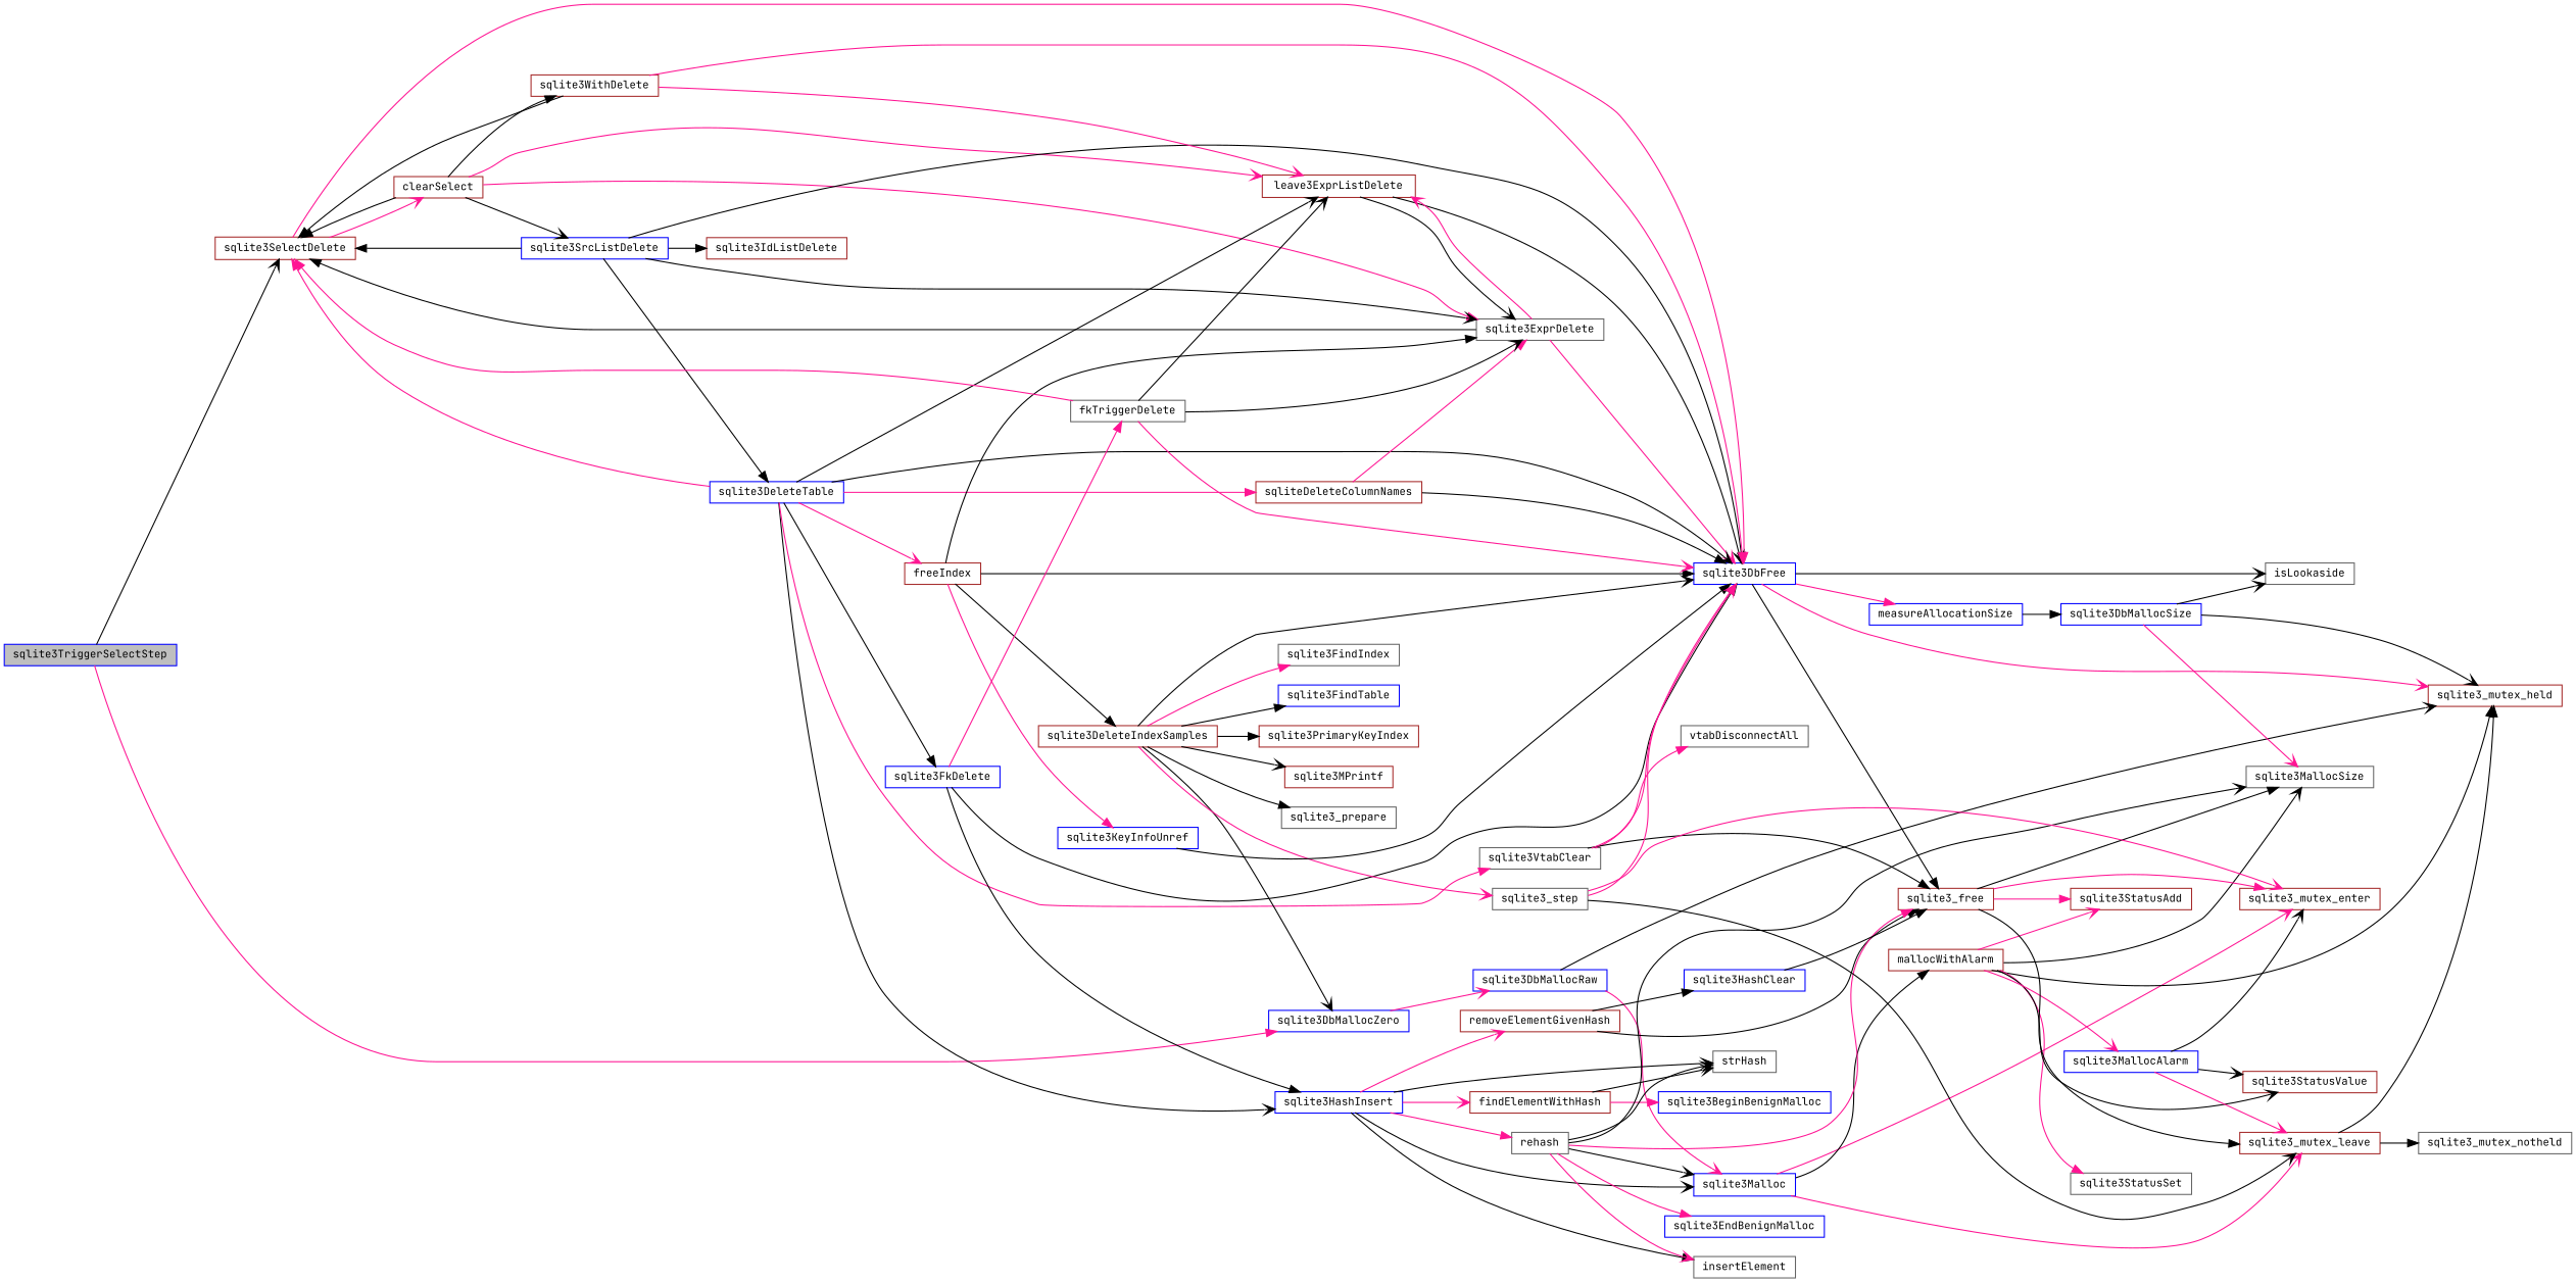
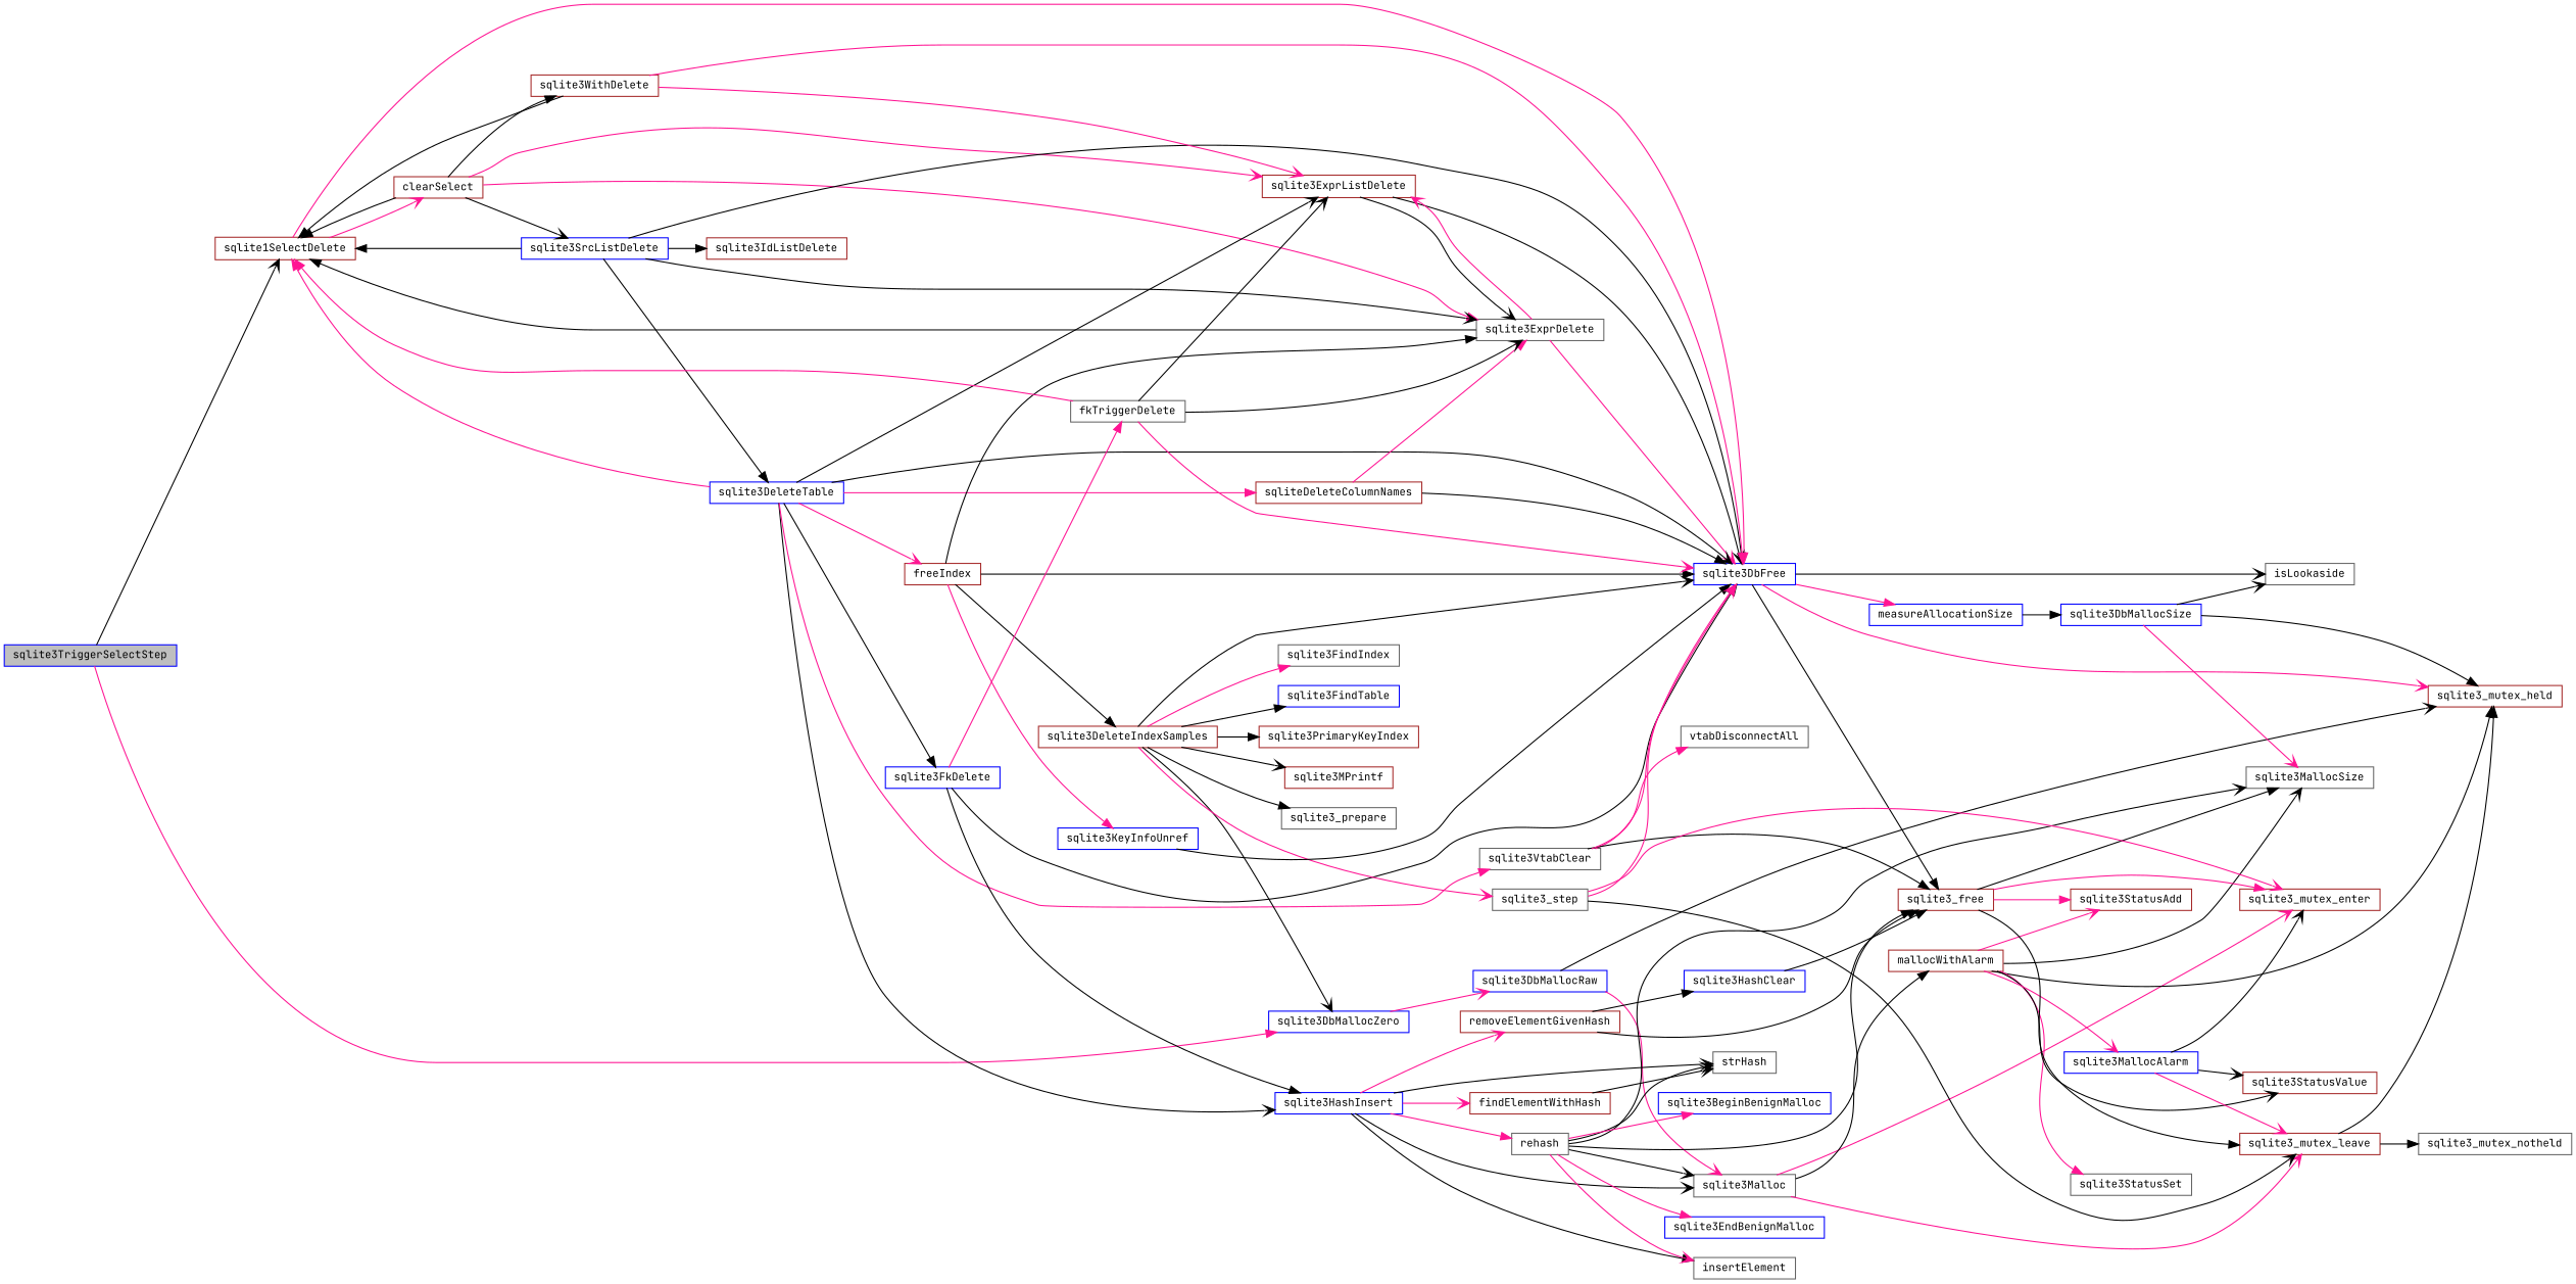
  digraph {
    fontname="JetBrains Mono"
    rankdir=LR
    node [color=brown fillcolor=white fontname="JetBrains Mono" fontsize=10 shape=record style=filled]
    edge [arrowhead=normal color=black fontname="JetBrains Mono" fontsize=10 labelfontname=FreeSans labelfontsize=10 style=solid]
    n1 [color=blue fillcolor=grey75 fontcolor=black height=0.2 label=sqlite3TriggerSelectStep width=0.4]
    n2 [color=blue height=0.2 label=sqlite3DbMallocZero width=0.4]
-   n3 [height=0.2 label=sqlite3SelectDelete width=0.4]
+   n3 [height=0.2 label=sqlite1SelectDelete width=0.4]
    n4 [color=blue height=0.2 label=sqlite3DbMallocRaw width=0.4]
    n5 [height=0.2 label=clearSelect width=0.4]
    n6 [color=blue height=0.2 label=sqlite3DbFree width=0.4]
    n7 [height=0.2 label=sqlite3_mutex_held width=0.4]
-   n8 [color=blue height=0.2 label=sqlite3Malloc width=0.4]
+   n8 [color=gray40 height=0.2 label=sqlite3Malloc width=0.4]
    n9 [height=0.2 label=sqlite3_mutex_enter width=0.4]
    n10 [height=0.2 label=mallocWithAlarm width=0.4]
    n11 [height=0.2 label=sqlite3_mutex_leave width=0.4]
    n12 [color=gray40 height=0.2 label=sqlite3StatusSet width=0.4]
    n13 [height=0.2 label=sqlite3StatusValue width=0.4]
    n14 [color=blue height=0.2 label=sqlite3MallocAlarm width=0.4]
    n15 [color=gray40 height=0.2 label=sqlite3MallocSize width=0.4]
    n16 [height=0.2 label=sqlite3StatusAdd width=0.4]
    n17 [color=gray40 height=0.2 label=sqlite3_mutex_notheld width=0.4]
-   n18 [height=0.2 label=leave3ExprListDelete width=0.4]
+   n18 [height=0.2 label=sqlite3ExprListDelete width=0.4]
    n19 [color=gray40 height=0.2 label=sqlite3ExprDelete width=0.4]
    n20 [color=blue height=0.2 label=sqlite3SrcListDelete width=0.4]
    n21 [height=0.2 label=sqlite3WithDelete width=0.4]
    n22 [color=blue height=0.2 label=measureAllocationSize width=0.4]
    n23 [color=gray40 height=0.2 label=isLookaside width=0.4]
    n24 [height=0.2 label=sqlite3_free width=0.4]
    n25 [color=blue height=0.2 label=sqlite3DeleteTable width=0.4]
    n26 [height=0.2 label=sqlite3IdListDelete width=0.4]
    n27 [color=blue height=0.2 label=sqlite3DbMallocSize width=0.4]
    n28 [color=blue height=0.2 label=sqlite3HashInsert width=0.4]
    n29 [height=0.2 label=freeIndex width=0.4]
    n30 [color=blue height=0.2 label=sqlite3FkDelete width=0.4]
    n31 [height=0.2 label=sqliteDeleteColumnNames width=0.4]
    n32 [color=gray40 height=0.2 label=sqlite3VtabClear width=0.4]
    n33 [height=0.2 label=findElementWithHash width=0.4]
    n34 [color=gray40 height=0.2 label=strHash width=0.4]
    n35 [height=0.2 label=removeElementGivenHash width=0.4]
    n36 [color=gray40 height=0.2 label=rehash width=0.4]
    n37 [color=gray40 height=0.2 label=insertElement width=0.4]
    n38 [height=0.2 label=sqlite3DeleteIndexSamples width=0.4]
    n39 [color=blue height=0.2 label=sqlite3KeyInfoUnref width=0.4]
    n40 [color=gray40 height=0.2 label=fkTriggerDelete width=0.4]
    n41 [color=gray40 height=0.2 label=vtabDisconnectAll width=0.4]
    n42 [color=blue height=0.2 label=sqlite3HashClear width=0.4]
    n43 [color=blue height=0.2 label=sqlite3BeginBenignMalloc width=0.4]
    n44 [color=blue height=0.2 label=sqlite3EndBenignMalloc width=0.4]
    n45 [color=gray40 height=0.2 label=sqlite3FindIndex width=0.4]
    n46 [color=blue height=0.2 label=sqlite3FindTable width=0.4]
    n47 [height=0.2 label=sqlite3PrimaryKeyIndex width=0.4]
    n48 [height=0.2 label=sqlite3MPrintf width=0.4]
    n49 [color=gray40 height=0.2 label=sqlite3_prepare width=0.4]
    n50 [color=gray40 height=0.2 label=sqlite3_step width=0.4]
    n1 -> n2 [color=deeppink]
    n1 -> n3 [arrowhead=vee]
    n2 -> n4 [arrowhead=vee color=deeppink]
    n3 -> n5 [arrowhead=vee color=deeppink]
    n3 -> n6 [color=deeppink]
    n4 -> n7 [arrowhead=vee]
    n4 -> n8 [arrowhead=vee color=deeppink]
    n5 -> n3
    n5 -> n18 [arrowhead=vee color=deeppink]
    n5 -> n19 [color=deeppink]
    n5 -> n20 [arrowhead=vee]
    n5 -> n21
    n6 -> n7 [arrowhead=vee color=deeppink]
    n6 -> n22 [color=deeppink]
    n6 -> n23 [arrowhead=vee]
    n6 -> n24
    n8 -> n9 [arrowhead=vee color=deeppink]
    n8 -> n10
    n8 -> n11 [arrowhead=vee color=deeppink]
    n10 -> n7
    n10 -> n12 [color=deeppink]
    n10 -> n13 [arrowhead=vee]
    n10 -> n14 [arrowhead=vee color=deeppink]
    n10 -> n15 [arrowhead=vee]
    n10 -> n16 [arrowhead=vee color=deeppink]
    n11 -> n7
    n11 -> n17
    n14 -> n9 [arrowhead=vee]
    n14 -> n11 [arrowhead=vee color=deeppink]
    n14 -> n13 [arrowhead=vee]
    n18 -> n6 [arrowhead=vee]
    n18 -> n19 [arrowhead=vee]
    n19 -> n3
    n19 -> n6 [arrowhead=vee color=deeppink]
    n19 -> n18 [arrowhead=vee color=deeppink]
    n20 -> n3
    n20 -> n6
    n20 -> n19 [arrowhead=vee]
    n20 -> n25
    n20 -> n26
    n21 -> n3
    n21 -> n6 [color=deeppink]
    n21 -> n18 [arrowhead=vee color=deeppink]
    n22 -> n27
    n24 -> n9 [color=deeppink]
    n24 -> n11
    n24 -> n15
    n24 -> n16 [color=deeppink]
    n25 -> n3 [color=deeppink]
    n25 -> n6 [arrowhead=vee]
    n25 -> n18 [arrowhead=vee]
    n25 -> n28 [arrowhead=vee]
    n25 -> n29 [arrowhead=vee color=deeppink]
    n25 -> n30
    n25 -> n31 [color=deeppink]
    n25 -> n32 [color=deeppink]
-   n27 -> n7 [arrowhead=vee]
+   n27 -> n7
    n27 -> n15 [arrowhead=vee color=deeppink]
    n27 -> n23 [arrowhead=vee]
    n28 -> n8 [arrowhead=vee]
    n28 -> n33 [arrowhead=vee color=deeppink]
    n28 -> n34 [arrowhead=vee]
    n28 -> n35 [arrowhead=vee color=deeppink]
    n28 -> n36 [color=deeppink]
    n28 -> n37
    n29 -> n6
    n29 -> n19
    n29 -> n38
    n29 -> n39 [color=deeppink]
    n30 -> n6
    n30 -> n28
    n30 -> n40 [color=deeppink]
    n31 -> n6
    n31 -> n19 [color=deeppink]
    n32 -> n6 [color=deeppink]
    n32 -> n24
    n32 -> n41 [color=deeppink]
    n33 -> n34 [arrowhead=vee]
    n35 -> n24
    n35 -> n42
    n36 -> n8 [arrowhead=vee]
    n36 -> n15 [arrowhead=vee]
-   n36 -> n24 [color=deeppink]
+   n36 -> n24
    n36 -> n34 [arrowhead=vee]
    n36 -> n37 [arrowhead=vee color=deeppink]
-   n33 -> n43 [color=deeppink]
+   n36 -> n43 [color=deeppink]
    n36 -> n44 [color=deeppink]
    n38 -> n2 [arrowhead=vee]
    n38 -> n6 [arrowhead=vee]
    n38 -> n45 [color=deeppink]
    n38 -> n46
    n38 -> n47
    n38 -> n48 [arrowhead=vee]
    n38 -> n49
    n38 -> n50 [arrowhead=vee color=deeppink]
    n39 -> n6
    n40 -> n3 [color=deeppink]
    n40 -> n6 [arrowhead=vee color=deeppink]
    n40 -> n18 [arrowhead=vee]
    n40 -> n19 [arrowhead=vee]
    n42 -> n24
    n50 -> n6 [arrowhead=vee color=deeppink]
    n50 -> n9 [arrowhead=vee color=deeppink]
    n50 -> n11 [arrowhead=vee]
  }
